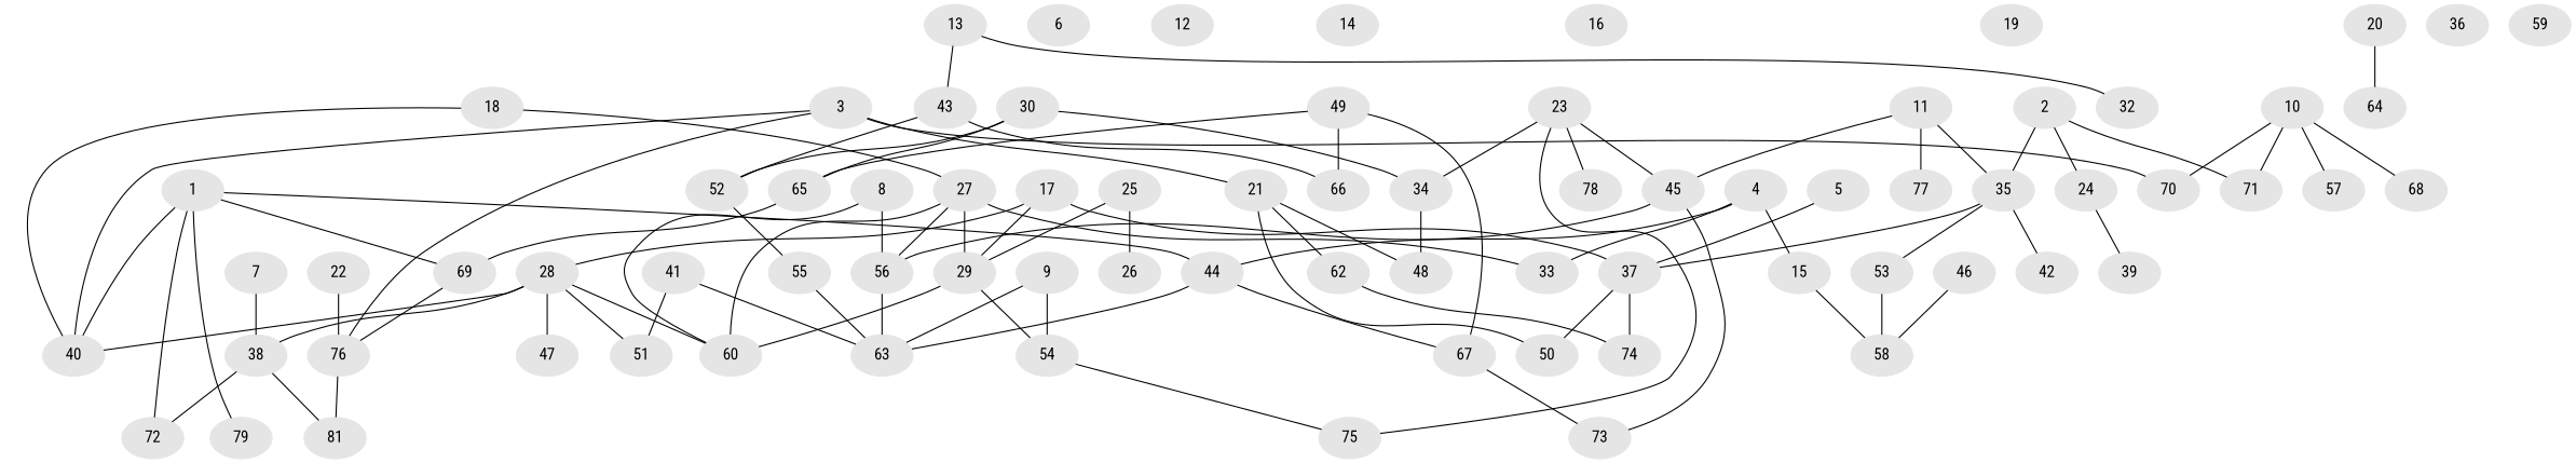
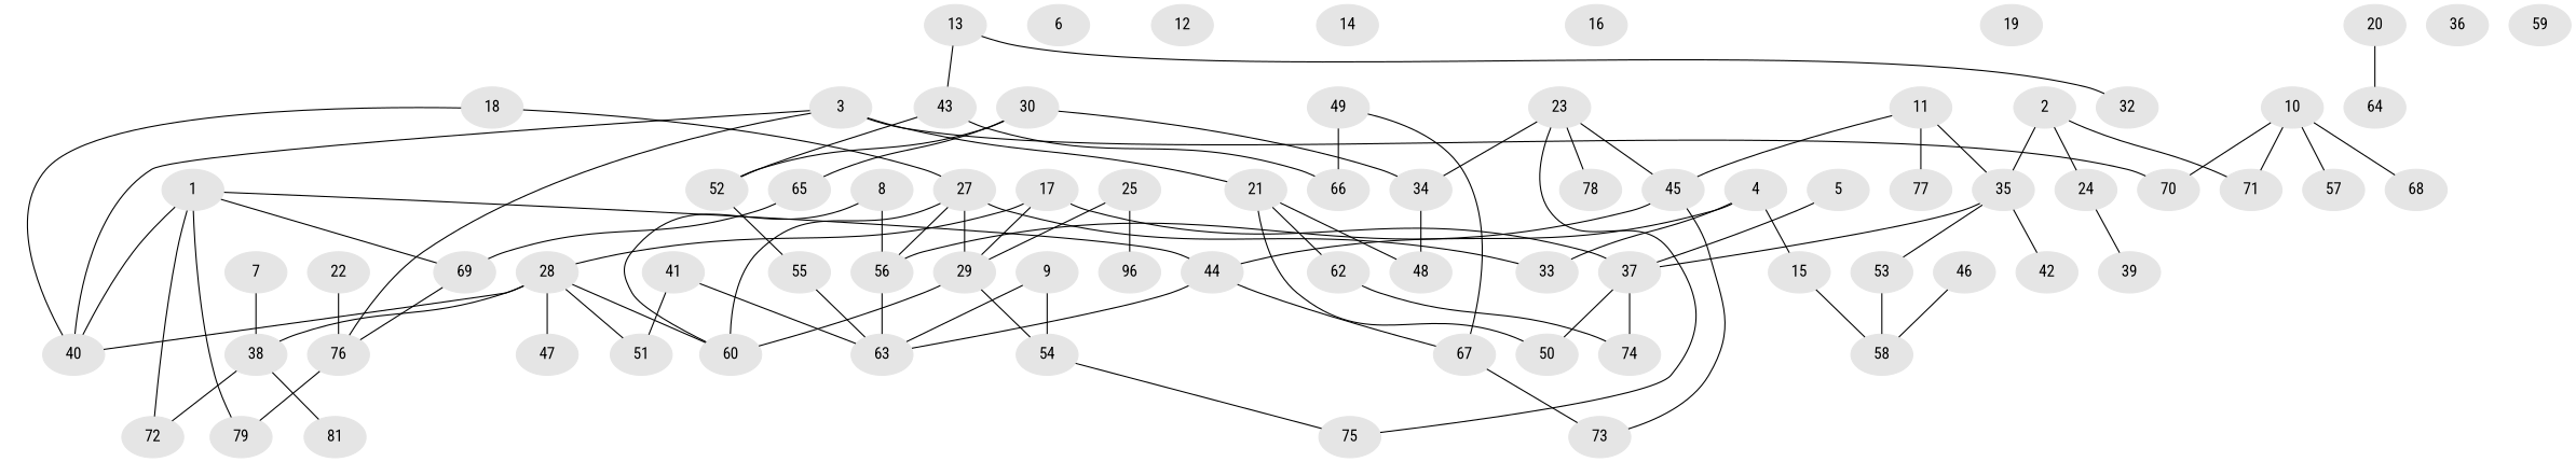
  graph {
    fontname="Roboto Condensed"
    node [color=gray90 fontname="Roboto Condensed" style=filled]
    edge [fontname="Roboto Condensed"]
    1
    40
    44
    69
    72
    79
    63
    67
    76
    2
    24
    35
    71
    39
    37
    42
    53
    3
    21
    70
    48
    50
    62
    4
    15
    33
    58
    5
    74
    6
    7
    38
    8
    56
    60
    9
    54
    75
    10
    57
    68
    43
    52
    66
    11
    45
    77
    73
    12
    13
    32
    14
    16
    17
    28
    29
    47
    51
    18
    27
    19
    20
    64
    22
    23
    34
    78
    25
-   26
+   26 [label=96]
    n70 [label=81]
    30
    65
    55
    36
    41
    46
    49
    59
    1 -- 40
    1 -- 44
    1 -- 69
    1 -- 72
    1 -- 79
    44 -- 63
    44 -- 67
    69 -- 76
    67 -- 73
-   76 -- n70
+   76 -- 79
    2 -- 24
    2 -- 35
    2 -- 71
    24 -- 39
    35 -- 37
    35 -- 42
    35 -- 53
    37 -- 50
    37 -- 74
    53 -- 58
    3 -- 40
    3 -- 76
    3 -- 21
    3 -- 70
    21 -- 48
    21 -- 50
    21 -- 62
    62 -- 74
    4 -- 44
    4 -- 15
    4 -- 33
    15 -- 58
    5 -- 37
    7 -- 38
    38 -- 72
    38 -- n70
    8 -- 56
    8 -- 60
    56 -- 63
    9 -- 63
    9 -- 54
    54 -- 75
    10 -- 71
    10 -- 70
    10 -- 57
    10 -- 68
    43 -- 52
    43 -- 66
    52 -- 55
    11 -- 35
    11 -- 45
    11 -- 77
    45 -- 56
    45 -- 73
    13 -- 43
    13 -- 32
    17 -- 37
    17 -- 28
    17 -- 29
    28 -- 40
    28 -- 38
    28 -- 60
    28 -- 47
    28 -- 51
    29 -- 60
    29 -- 54
    18 -- 40
    18 -- 27
    27 -- 33
    27 -- 56
    27 -- 60
    27 -- 29
    20 -- 64
    22 -- 76
    23 -- 75
    23 -- 45
    23 -- 34
    23 -- 78
    34 -- 48
    25 -- 29
    25 -- 26
    30 -- 52
    30 -- 34
    30 -- 65
    65 -- 69
    55 -- 63
    41 -- 63
    41 -- 51
    46 -- 58
    49 -- 67
    49 -- 66
-   49 -- 65
  }
